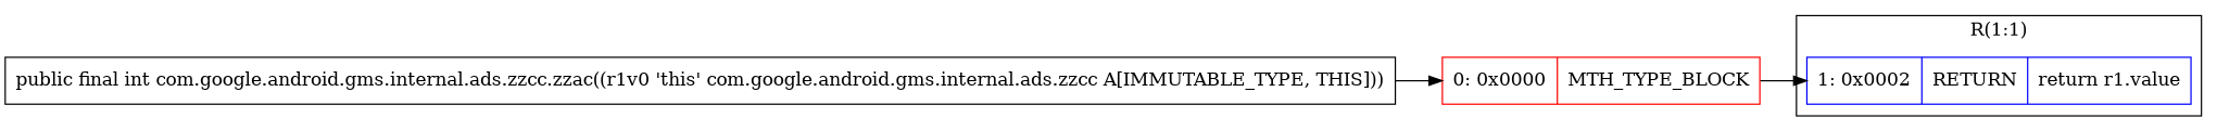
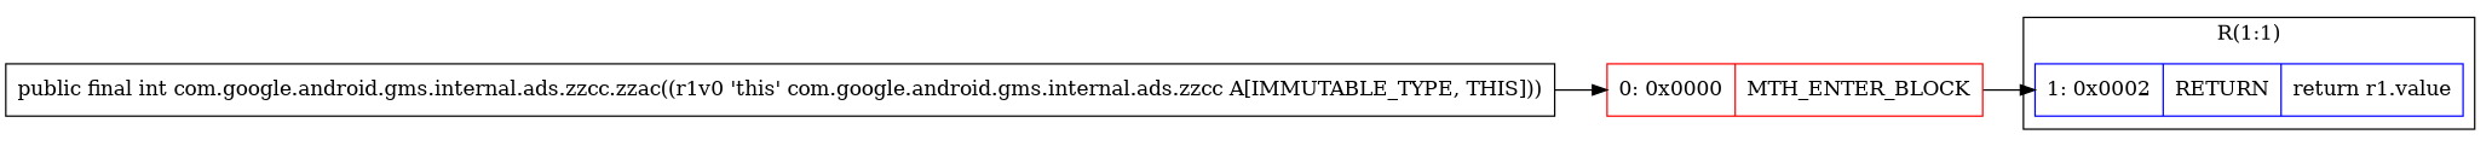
  digraph {
    rankdir=LR
    node [shape=record]
    n1 [color=blue label="{1\:\ 0x0002|RETURN\l|return r1.value\l}"]
-   n2 [color=red label="{0\:\ 0x0000|MTH_TYPE_BLOCK\l}"]
+   n2 [color=red label="{0\:\ 0x0000|MTH_ENTER_BLOCK\l}"]
    n3 [label="{public final int com.google.android.gms.internal.ads.zzcc.zzac((r1v0 'this' com.google.android.gms.internal.ads.zzcc A[IMMUTABLE_TYPE, THIS])) }"]
    subgraph cluster_1 {
      label="R(1:1)"
      n1
    }
    n2 -> n1
    n3 -> n2
  }
